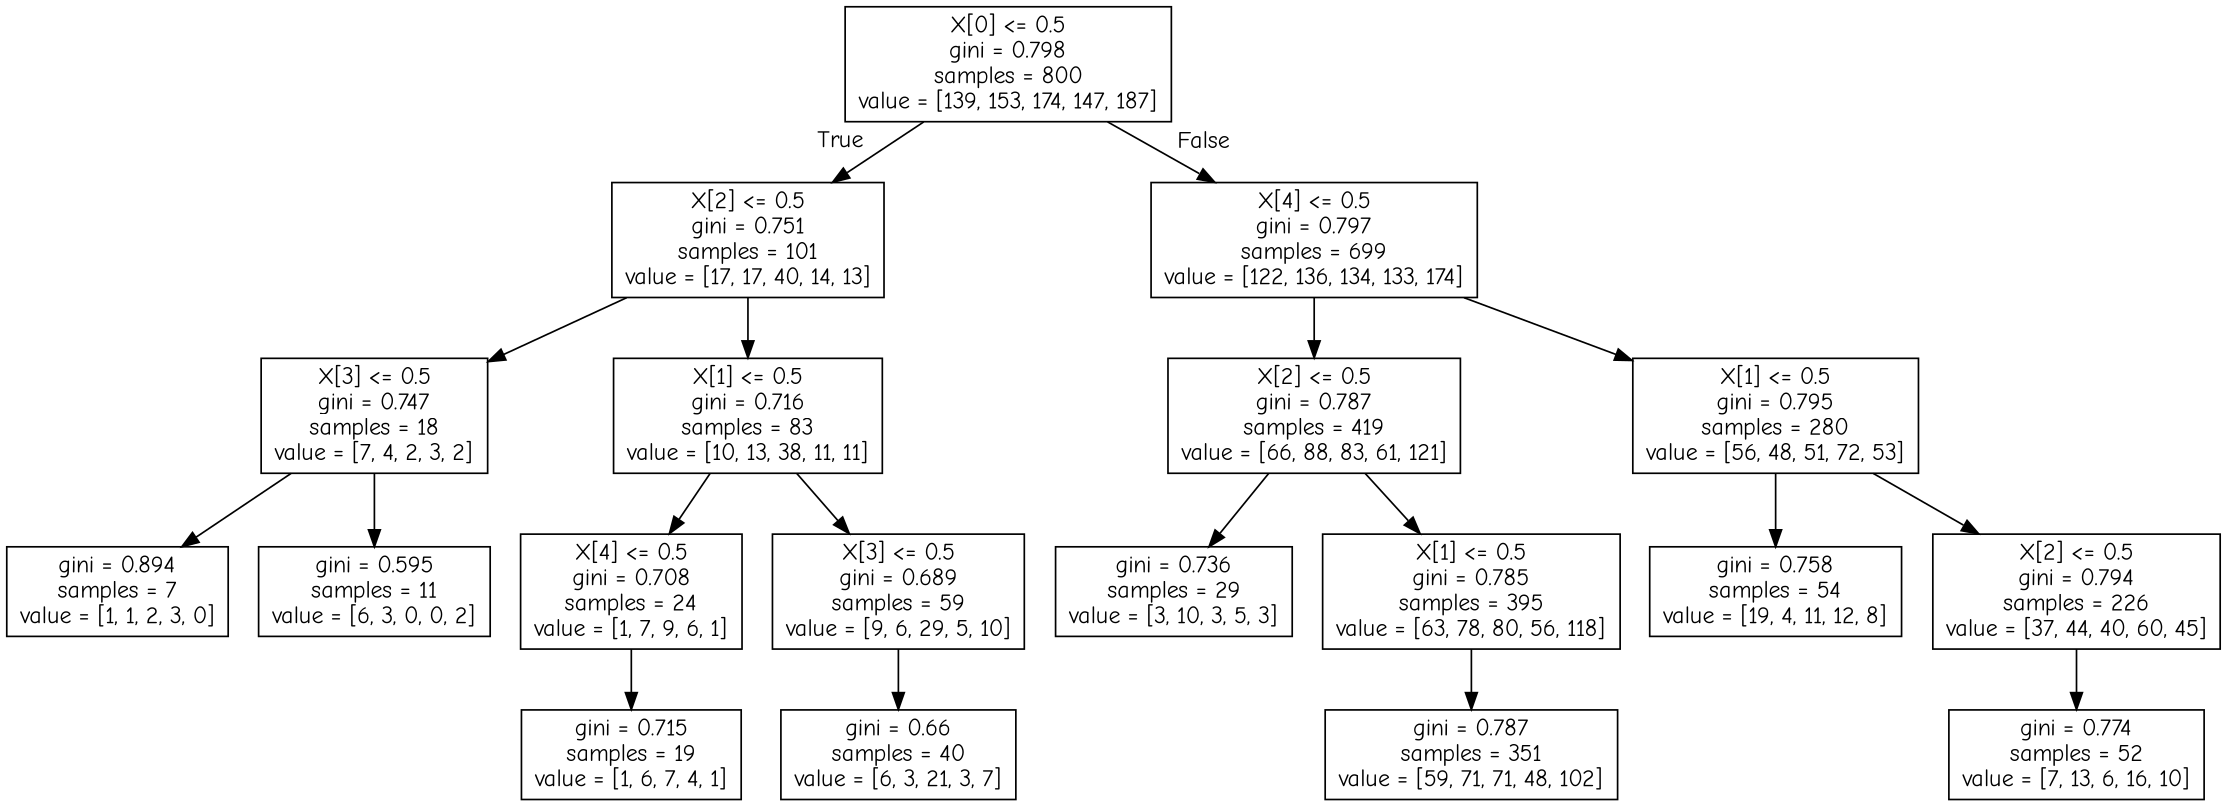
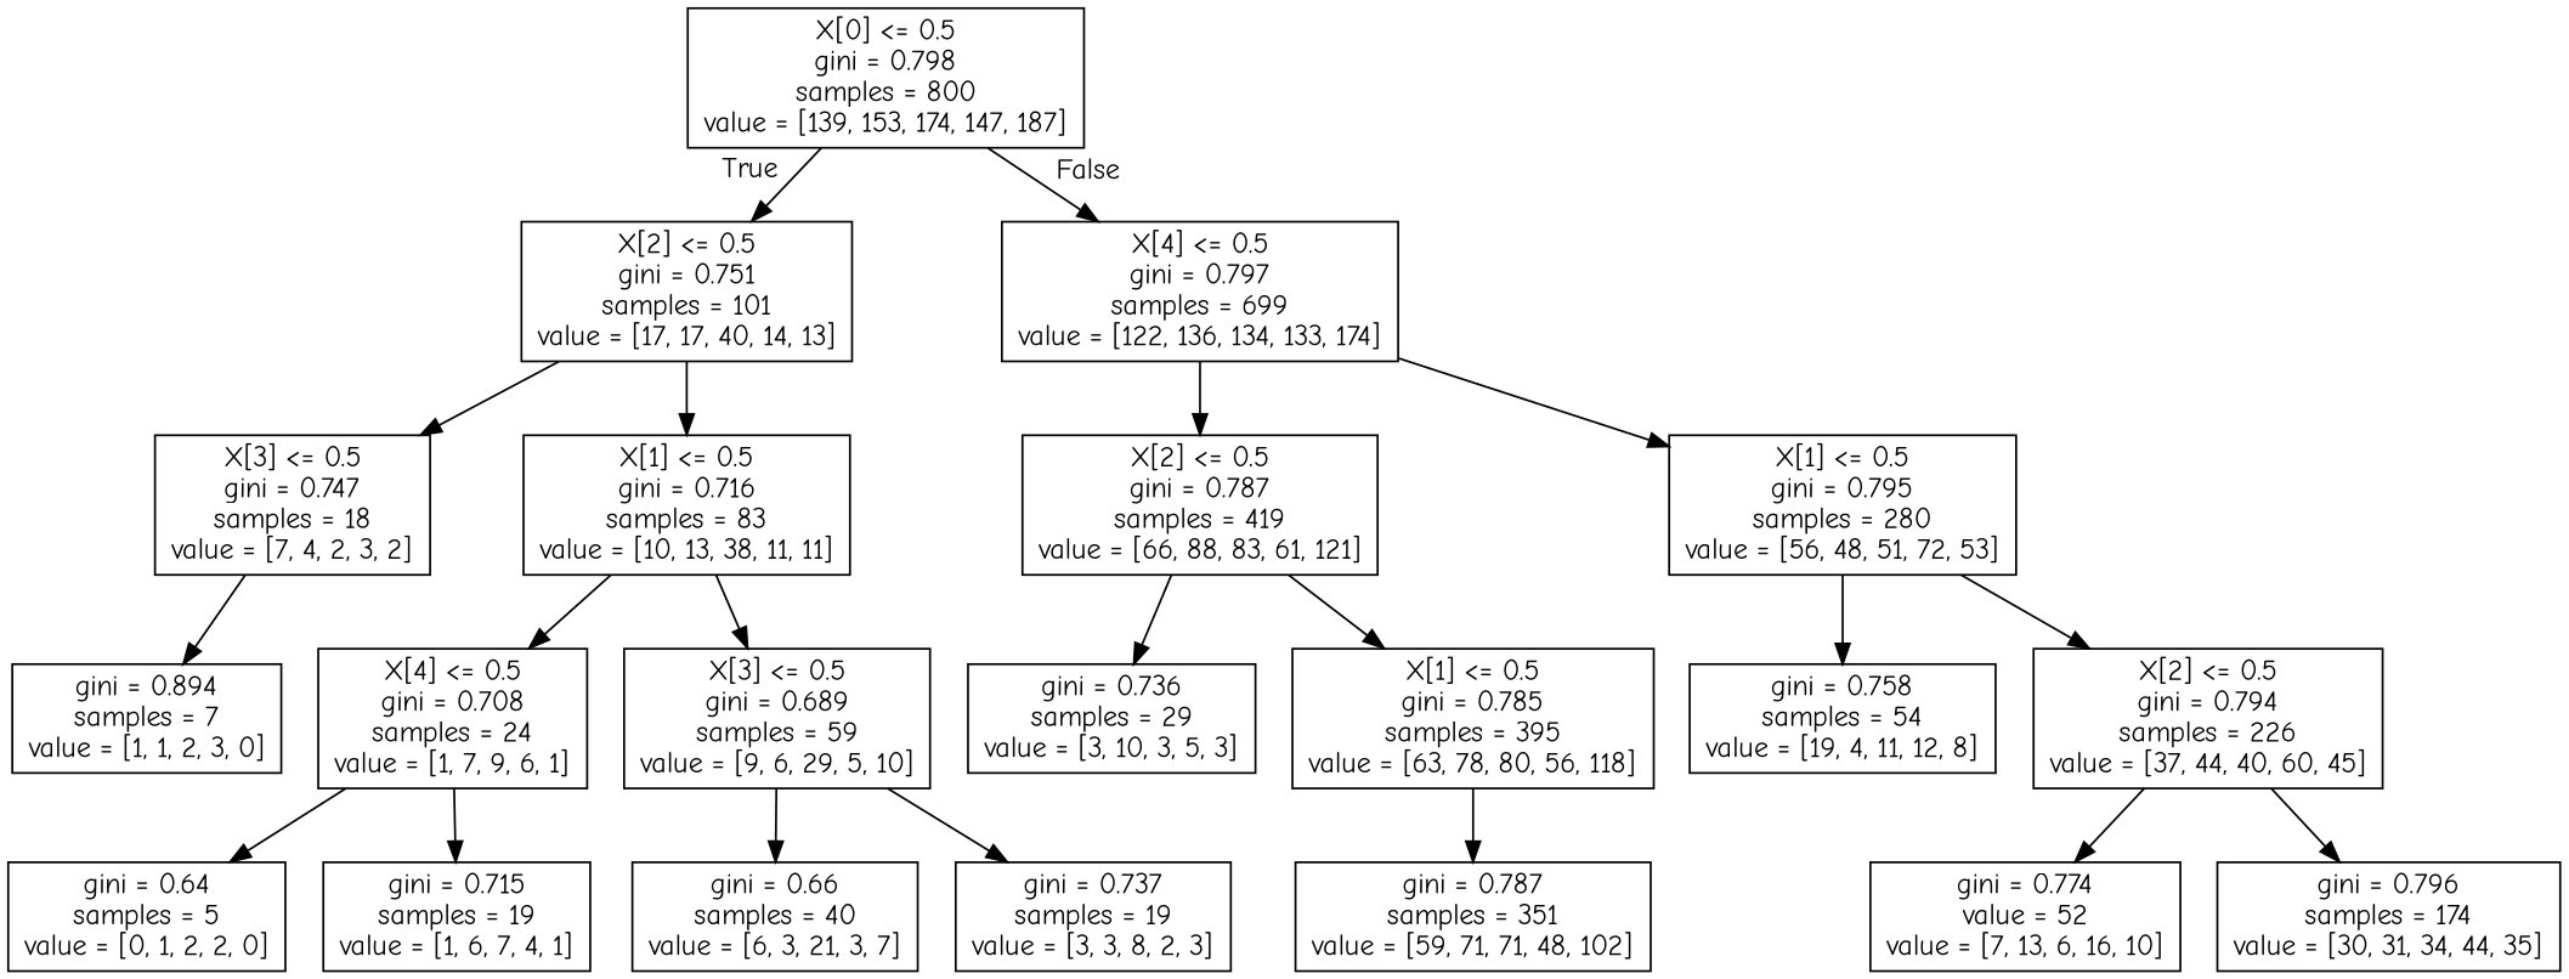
  digraph {
    fontname="Comic Neue"
    node [fontname="Comic Neue" shape=box]
    edge [fontname="Comic Neue"]
    n1 [label="X[0] <= 0.5\ngini = 0.798\nsamples = 800\nvalue = [139, 153, 174, 147, 187]"]
    n2 [label="X[2] <= 0.5\ngini = 0.751\nsamples = 101\nvalue = [17, 17, 40, 14, 13]"]
    n3 [label="X[4] <= 0.5\ngini = 0.797\nsamples = 699\nvalue = [122, 136, 134, 133, 174]"]
    n4 [label="X[3] <= 0.5\ngini = 0.747\nsamples = 18\nvalue = [7, 4, 2, 3, 2]"]
    n5 [label="X[1] <= 0.5\ngini = 0.716\nsamples = 83\nvalue = [10, 13, 38, 11, 11]"]
    n6 [label="X[2] <= 0.5\ngini = 0.787\nsamples = 419\nvalue = [66, 88, 83, 61, 121]"]
    n7 [label="X[1] <= 0.5\ngini = 0.795\nsamples = 280\nvalue = [56, 48, 51, 72, 53]"]
    n8 [label="gini = 0.894\nsamples = 7\nvalue = [1, 1, 2, 3, 0]"]
-   n9 [label="gini = 0.595\nsamples = 11\nvalue = [6, 3, 0, 0, 2]"]
    n10 [label="X[4] <= 0.5\ngini = 0.708\nsamples = 24\nvalue = [1, 7, 9, 6, 1]"]
    n11 [label="X[3] <= 0.5\ngini = 0.689\nsamples = 59\nvalue = [9, 6, 29, 5, 10]"]
+   n12 [label="gini = 0.64\nsamples = 5\nvalue = [0, 1, 2, 2, 0]"]
    n13 [label="gini = 0.715\nsamples = 19\nvalue = [1, 6, 7, 4, 1]"]
    n14 [label="gini = 0.66\nsamples = 40\nvalue = [6, 3, 21, 3, 7]"]
+   n15 [label="gini = 0.737\nsamples = 19\nvalue = [3, 3, 8, 2, 3]"]
    n16 [label="gini = 0.736\nsamples = 29\nvalue = [3, 10, 3, 5, 3]"]
    n17 [label="X[1] <= 0.5\ngini = 0.785\nsamples = 395\nvalue = [63, 78, 80, 56, 118]"]
    n18 [label="gini = 0.758\nsamples = 54\nvalue = [19, 4, 11, 12, 8]"]
    n19 [label="X[2] <= 0.5\ngini = 0.794\nsamples = 226\nvalue = [37, 44, 40, 60, 45]"]
    n20 [label="gini = 0.787\nsamples = 351\nvalue = [59, 71, 71, 48, 102]"]
-   n21 [label="gini = 0.774\nsamples = 52\nvalue = [7, 13, 6, 16, 10]"]
+   n21 [label="gini = 0.774\nvalue = 52\nvalue = [7, 13, 6, 16, 10]"]
+   n22 [label="gini = 0.796\nsamples = 174\nvalue = [30, 31, 34, 44, 35]"]
    n1 -> n2 [headlabel=True labelangle=45 labeldistance=2.5]
    n1 -> n3 [headlabel=False labelangle=-45 labeldistance=2.5]
    n2 -> n4
    n2 -> n5
    n3 -> n6
    n3 -> n7
    n4 -> n8
-   n4 -> n9
    n5 -> n10
    n5 -> n11
    n6 -> n16
    n6 -> n17
    n7 -> n18
    n7 -> n19
+   n10 -> n12
    n10 -> n13
    n11 -> n14
+   n11 -> n15
    n17 -> n20
    n19 -> n21
+   n19 -> n22
  }
